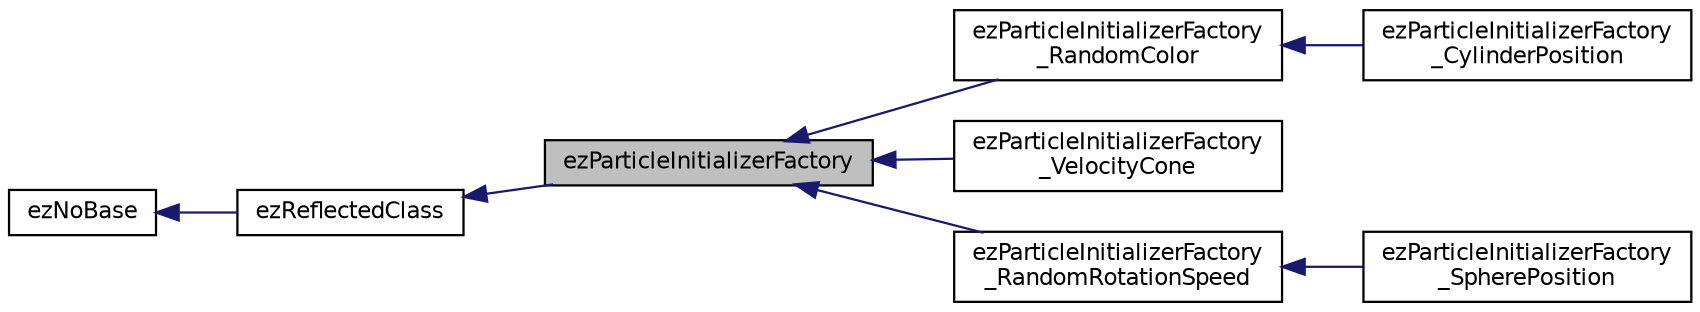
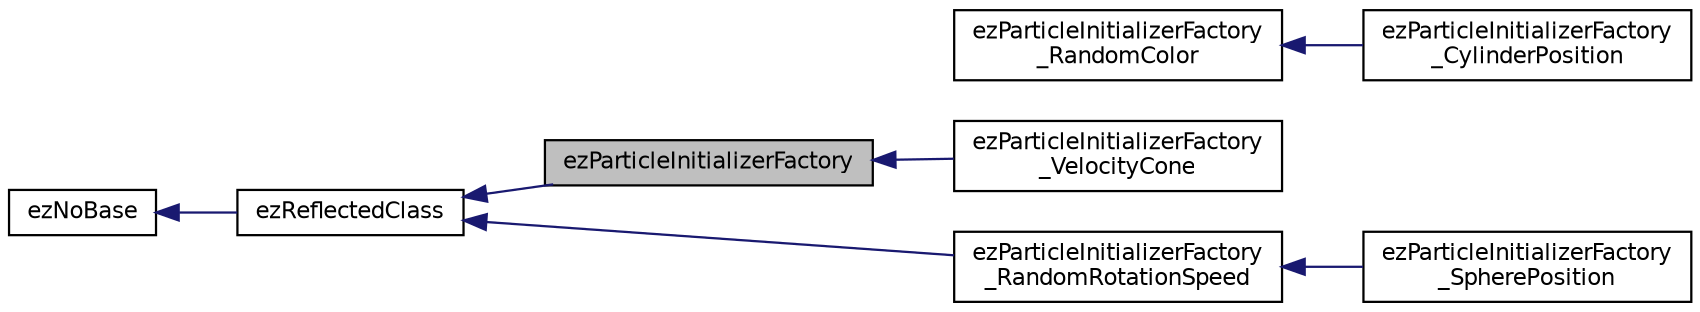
  digraph {
    rankdir=LR
    node [color=black fillcolor=white fontname=Helvetica fontsize=10 shape=record style=filled]
    edge [color=midnightblue dir=back fontname=Helvetica fontsize=10 labelfontname=Helvetica labelfontsize=10 style=solid]
    n1 [fillcolor=grey75 fontcolor=black height=0.2 label=ezParticleInitializerFactory width=0.4]
    n2 [height=0.2 label="ezParticleInitializerFactory\l_RandomColor" width=0.4]
    n3 [height=0.2 label="ezParticleInitializerFactory\l_RandomRotationSpeed" width=0.4]
    n4 [height=0.2 label="ezParticleInitializerFactory\l_VelocityCone" width=0.4]
    n5 [height=0.2 label="ezParticleInitializerFactory\l_CylinderPosition" width=0.4]
    n6 [height=0.2 label="ezParticleInitializerFactory\l_SpherePosition" width=0.4]
    n7 [height=0.2 label=ezReflectedClass width=0.4]
    n8 [height=0.2 label=ezNoBase width=0.4]
-   n1 -> n2
-   n1 -> n3
+   n7 -> n3
    n1 -> n4
    n2 -> n5
    n3 -> n6
    n7 -> n1
    n8 -> n7
  }
